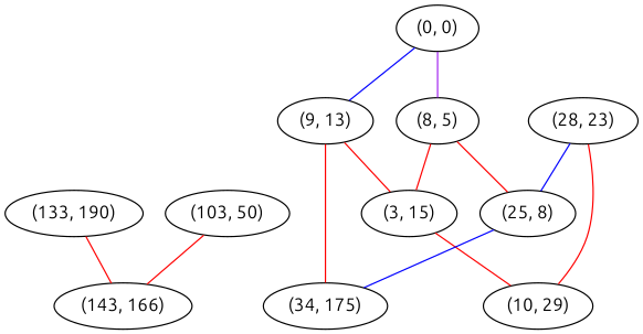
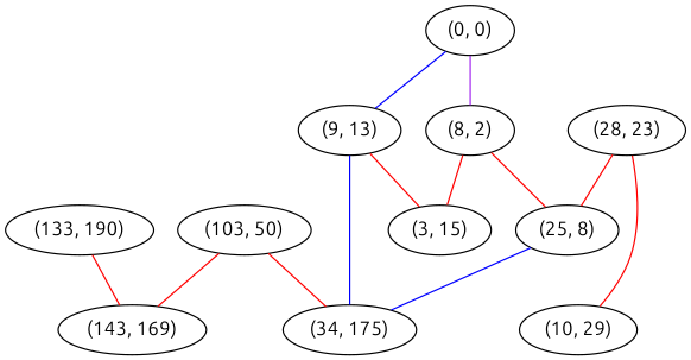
  graph {
    fontname=Ubuntu
    node [fontname=Ubuntu]
    edge [color=red fontname=Ubuntu weight=1]
    "(133, 190)"
-   "(143, 169)" [label="(143, 166)"]
+   "(143, 169)"
    "(9, 13)"
    "(3, 15)"
    "(34, 175)"
    "(10, 29)"
    "(0, 0)"
-   "(8, 2)" [label="(8, 5)"]
+   "(8, 2)"
    "(25, 8)"
    "(28, 23)"
    "(103, 50)"
    "(133, 190)" -- "(143, 169)"
    "(9, 13)" -- "(3, 15)"
-   "(9, 13)" -- "(34, 175)" [weight=3]
-   "(3, 15)" -- "(10, 29)"
+   "(9, 13)" -- "(34, 175)" [color=blue weight=3]
    "(0, 0)" -- "(9, 13)" [color=blue weight=3]
    "(0, 0)" -- "(8, 2)" [color=purple weight=4]
    "(8, 2)" -- "(3, 15)"
    "(8, 2)" -- "(25, 8)"
    "(25, 8)" -- "(34, 175)" [color=blue weight=3]
    "(28, 23)" -- "(10, 29)"
-   "(28, 23)" -- "(25, 8)" [color=blue]
+   "(28, 23)" -- "(25, 8)"
    "(103, 50)" -- "(143, 169)"
+   "(103, 50)" -- "(34, 175)"
  }
